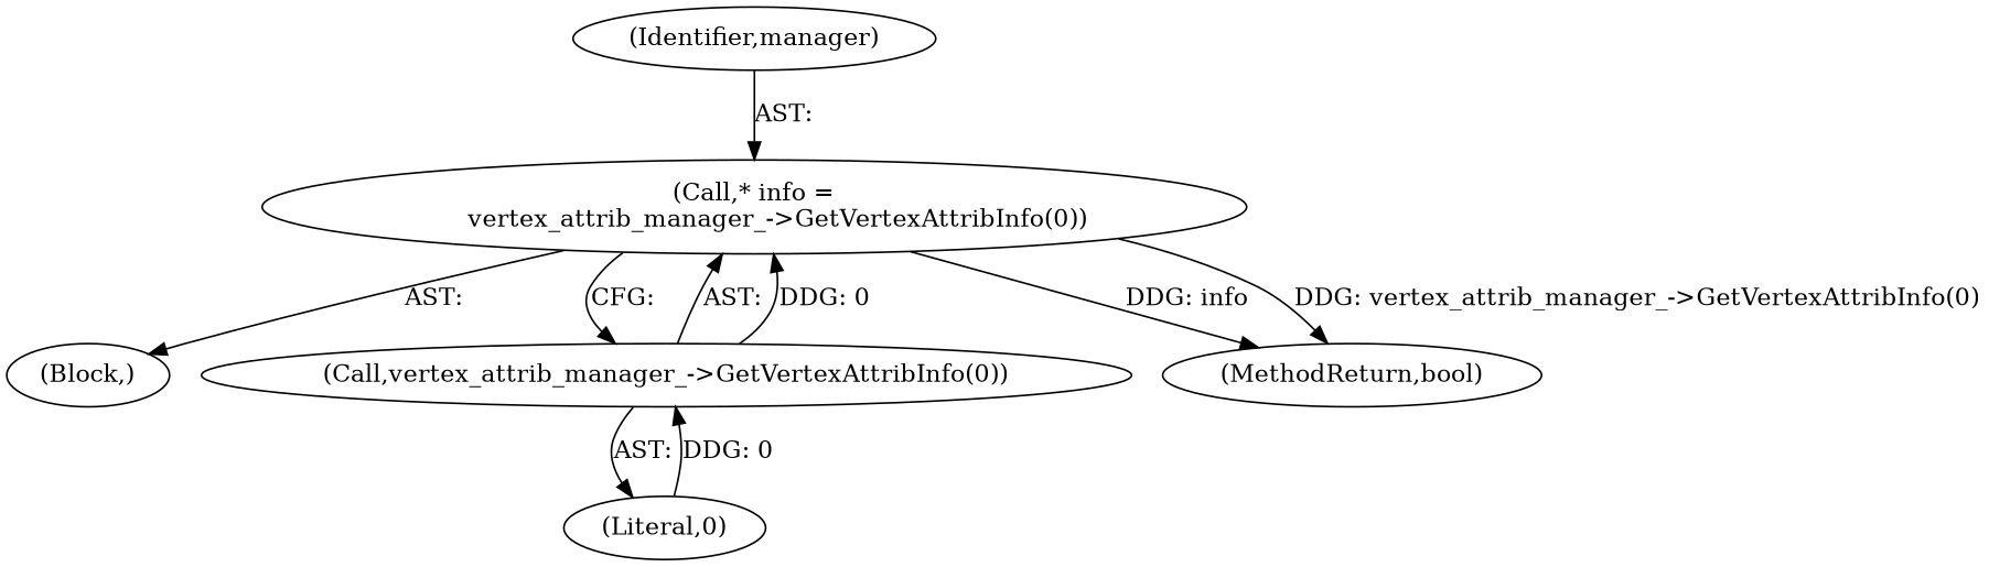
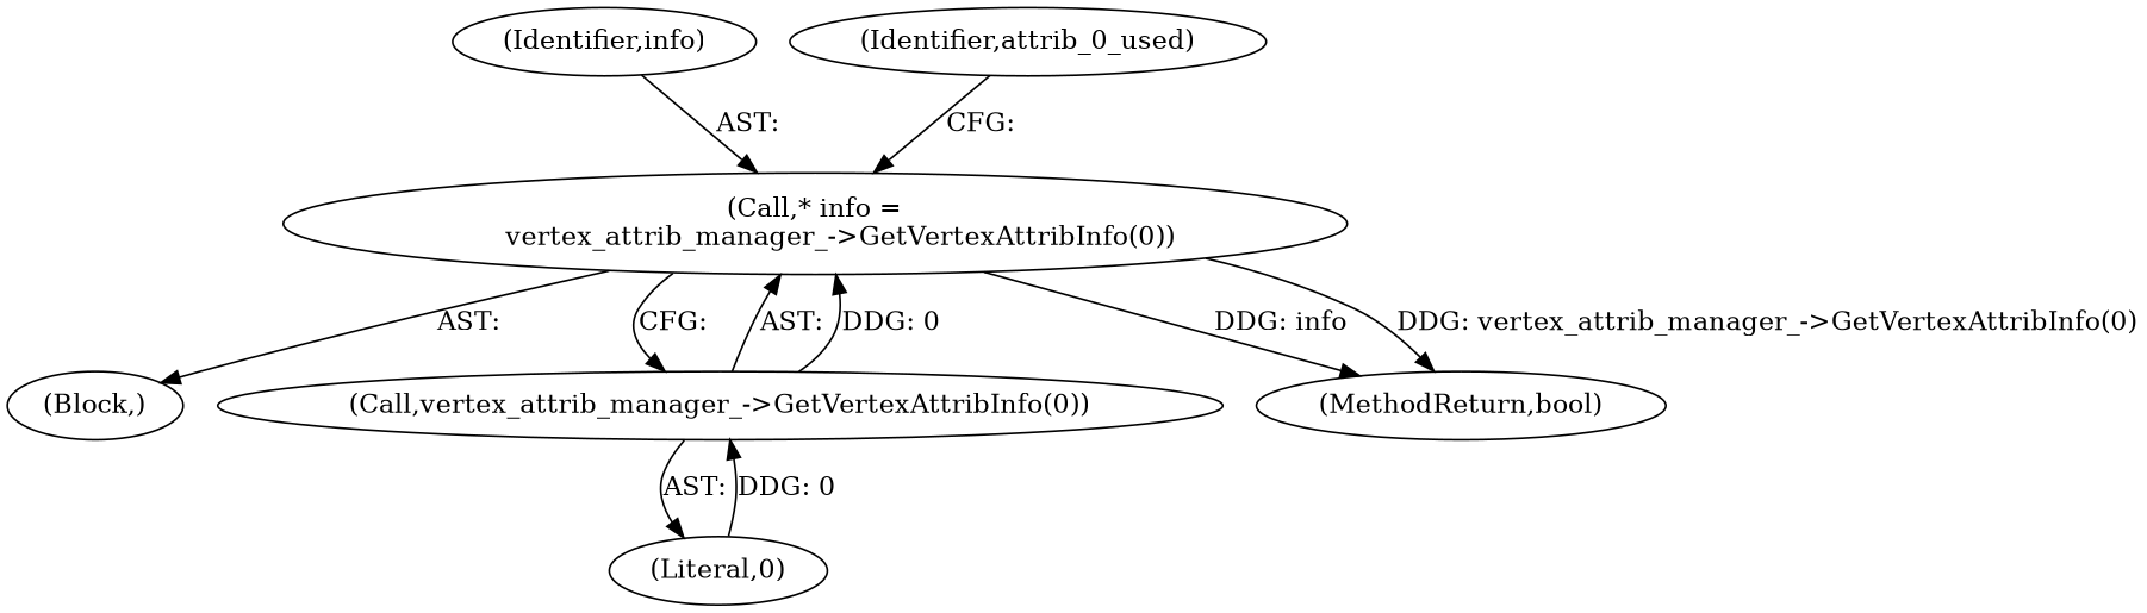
  digraph {
    n1 [label="(Call,* info =\n      vertex_attrib_manager_->GetVertexAttribInfo(0))"]
    n2 [label="(Call,vertex_attrib_manager_->GetVertexAttribInfo(0))"]
    n3 [label="(Block,)"]
    n4 [label="(MethodReturn,bool)"]
    n5 [label="(Literal,0)"]
-   n6 [label="(Identifier,manager)"]
+   n6 [label="(Identifier,info)"]
+   n7 [label="(Identifier,attrib_0_used)"]
    n1 -> n2 [label="CFG: "]
    n1 -> n3 [label="AST: "]
    n1 -> n4 [label="DDG: info"]
    n1 -> n4 [label="DDG: vertex_attrib_manager_->GetVertexAttribInfo(0)"]
    n2 -> n1 [label="AST: "]
    n2 -> n1 [label="DDG: 0"]
    n2 -> n5 [label="AST: "]
    n5 -> n2 [label="DDG: 0"]
    n6 -> n1 [label="AST: "]
+   n7 -> n1 [label="CFG: "]
  }
